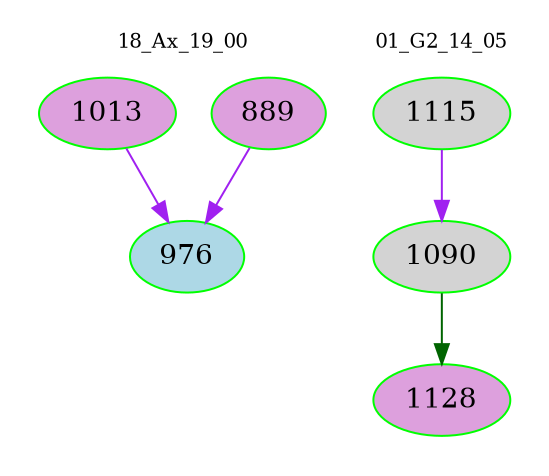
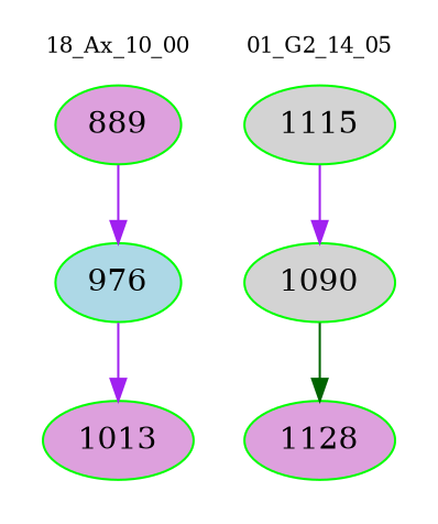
  digraph {
    node [color=green fillcolor=plum style=filled]
    edge [color=purple]
    n1 [label=889]
    n2 [fillcolor=lightblue label=976]
    n3 [label=1013]
    n4 [fillcolor=lightgrey label=1115]
    n5 [fillcolor=lightgrey label=1090]
    n6 [label=1128]
    subgraph cluster_1 {
      color=white
      fontsize=10
-     label="18_Ax_19_00"
+     label="18_Ax_10_00"
      n1
      n2
      n3
    }
    subgraph cluster_2 {
      color=white
      fontsize=10
      label="01_G2_14_05"
      n4
      n5
      n6
    }
    n1 -> n2
-   n3 -> n2
+   n2 -> n3
    n4 -> n5
    n5 -> n6 [color=darkgreen]
  }
